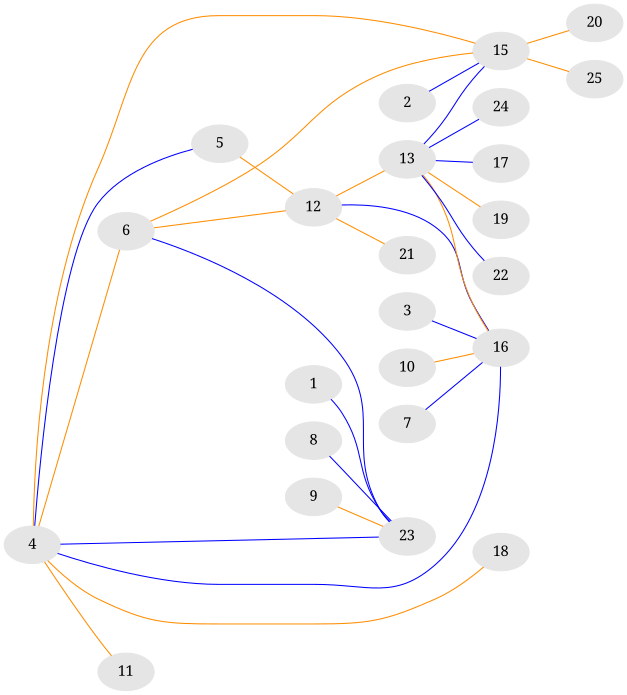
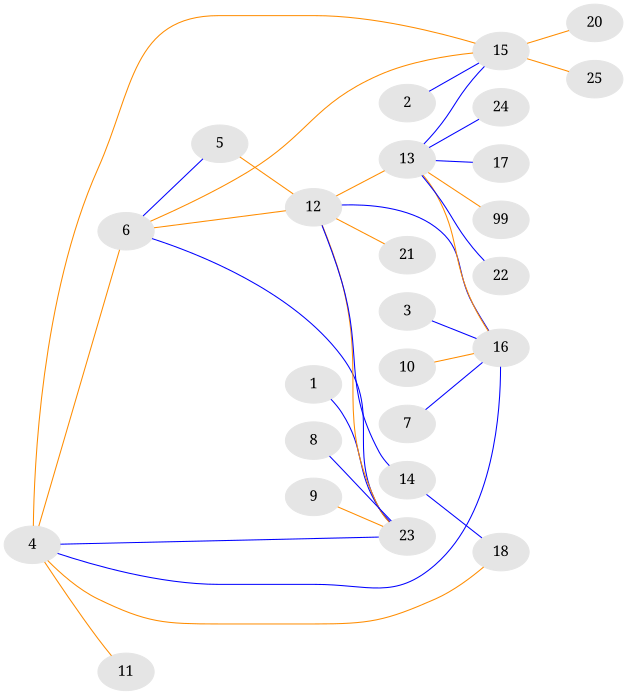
  graph {
    fontname="Noto Serif"
    rankdir=LR
    node [color=gray90 fontname="Noto Serif" style=filled]
    edge [color=blue fontname="Noto Serif" weight=1.0]
    1
    23
    2
    15
    20
    25
    3
    16
    4
    5
    6
    11
    18
    12
    13
+   14
    21
    7
    8
    9
    10
    17
-   19
+   19 [label=99]
    22
    24
    1 -- 23
    2 -- 15
    15 -- 20 [color=darkorange]
    15 -- 25 [color=darkorange]
    3 -- 16
    4 -- 23
    4 -- 15 [color=darkorange]
    4 -- 16
-   4 -- 5
+   6 -- 5
    4 -- 6 [color=darkorange]
    4 -- 11 [color=darkorange]
    4 -- 18 [color=darkorange]
    5 -- 12 [color=darkorange weight=2.0]
    6 -- 23
    6 -- 15 [color=darkorange]
    6 -- 12 [color=darkorange]
+   12 -- 23 [color=darkorange]
    12 -- 16
    12 -- 13 [color=darkorange weight=2.0]
+   12 -- 14
    12 -- 21 [color=darkorange]
    13 -- 15
    13 -- 16 [color=darkorange]
    13 -- 17
    13 -- 19 [color=darkorange]
    13 -- 22
    13 -- 24
+   14 -- 18
    7 -- 16
    8 -- 23
    9 -- 23 [color=darkorange]
    10 -- 16 [color=darkorange]
  }
